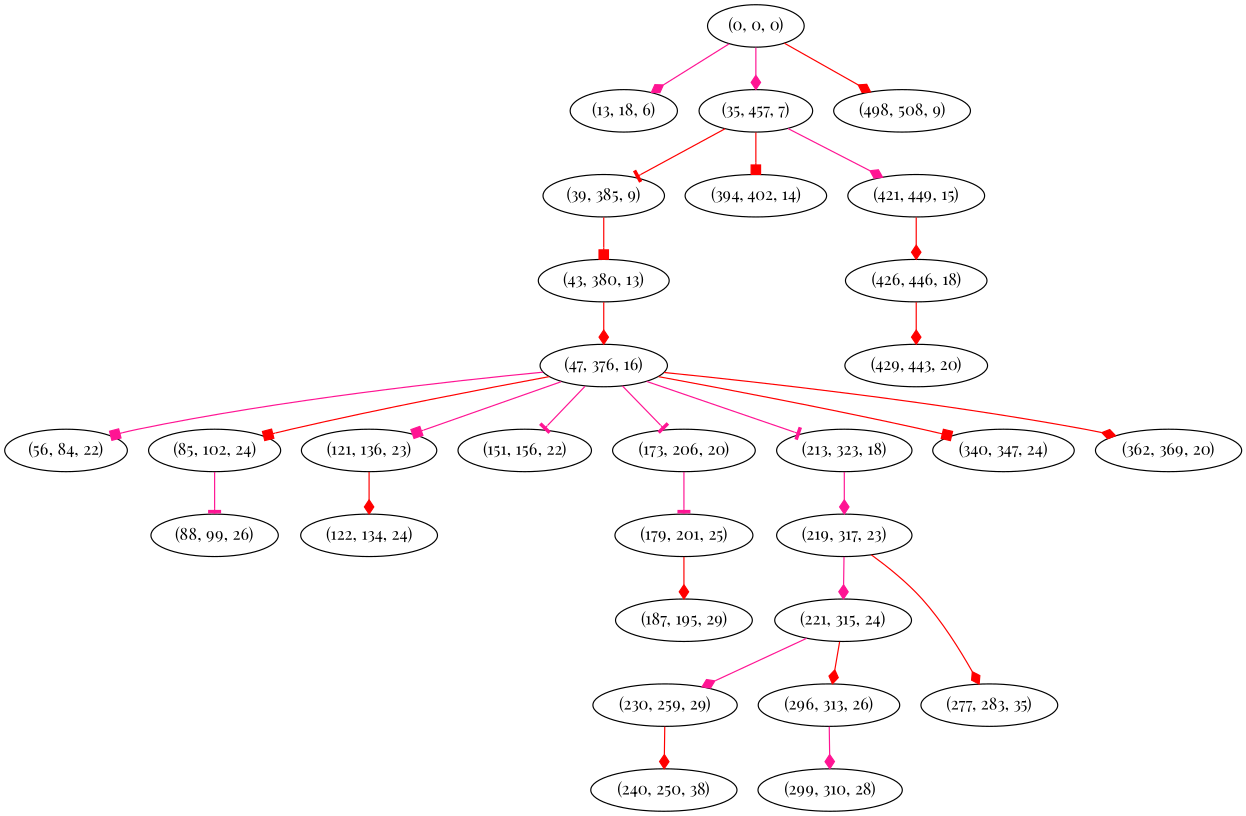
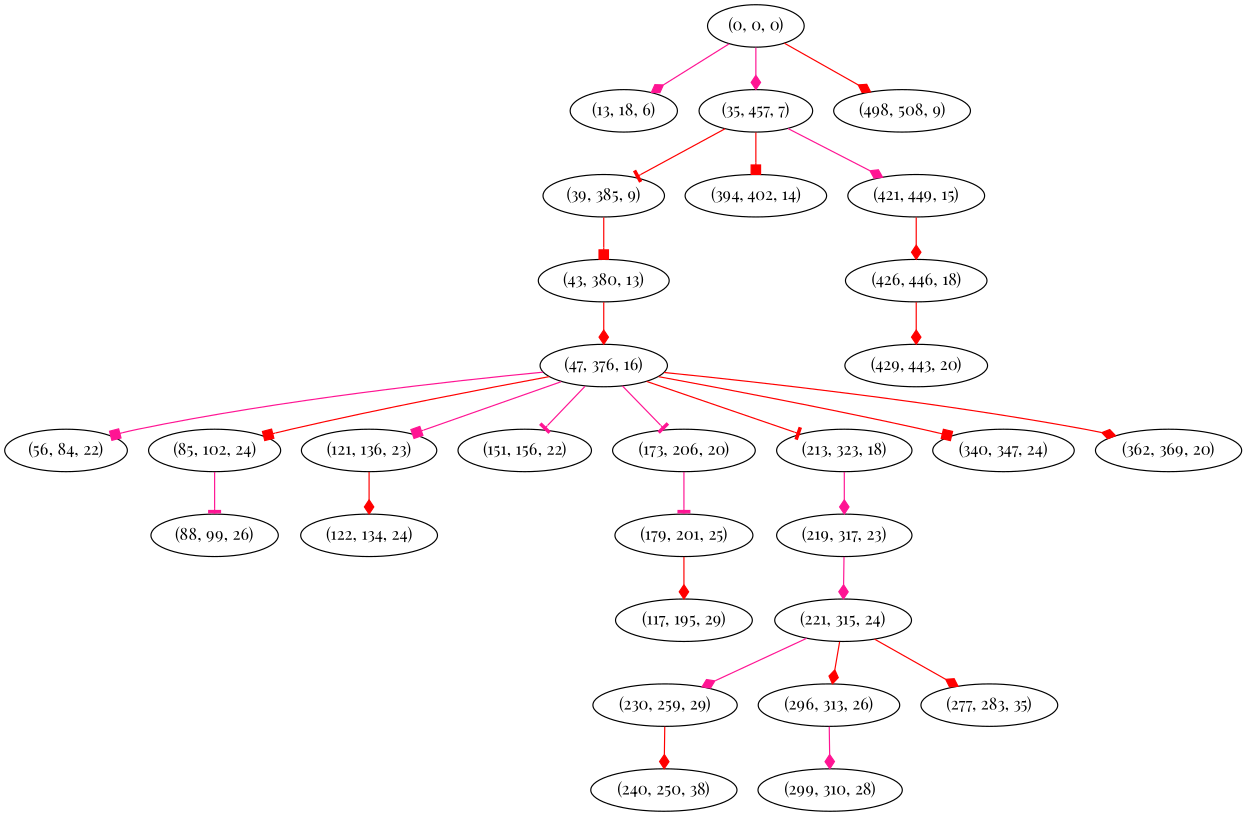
  digraph {
    fontname="Playfair Display"
    node [fontname="Playfair Display"]
    edge [arrowhead=diamond color=red fontname="Playfair Display"]
    "(0, 0, 0)"
    "(13, 18, 6)"
    "(35, 457, 7)"
    "(498, 508, 9)"
    "(39, 385, 9)"
    "(394, 402, 14)"
    "(421, 449, 15)"
    "(43, 380, 13)"
    "(426, 446, 18)"
    "(47, 376, 16)"
    n11 [label="(56, 84, 22)"]
    "(85, 102, 24)"
    "(121, 136, 23)"
    "(151, 156, 22)"
    "(173, 206, 20)"
    "(213, 323, 18)"
    "(340, 347, 24)"
    "(362, 369, 20)"
    "(88, 99, 26)"
    "(122, 134, 24)"
    "(179, 201, 25)"
    "(219, 317, 23)"
-   "(187, 195, 29)"
+   "(187, 195, 29)" [label="(117, 195, 29)"]
    "(221, 315, 24)"
    "(230, 259, 29)"
    "(277, 283, 35)"
    "(296, 313, 26)"
    "(240, 250, 38)"
    "(299, 310, 28)"
    "(429, 443, 20)"
    "(0, 0, 0)" -> "(13, 18, 6)" [color=deeppink]
    "(0, 0, 0)" -> "(35, 457, 7)" [color=deeppink]
    "(0, 0, 0)" -> "(498, 508, 9)"
    "(35, 457, 7)" -> "(39, 385, 9)" [arrowhead=tee]
    "(35, 457, 7)" -> "(394, 402, 14)" [arrowhead=box]
    "(35, 457, 7)" -> "(421, 449, 15)" [color=deeppink]
    "(39, 385, 9)" -> "(43, 380, 13)" [arrowhead=box]
    "(421, 449, 15)" -> "(426, 446, 18)"
    "(43, 380, 13)" -> "(47, 376, 16)"
    "(426, 446, 18)" -> "(429, 443, 20)"
    "(47, 376, 16)" -> n11 [arrowhead=box color=deeppink]
    "(47, 376, 16)" -> "(85, 102, 24)" [arrowhead=box]
    "(47, 376, 16)" -> "(121, 136, 23)" [arrowhead=box color=deeppink]
    "(47, 376, 16)" -> "(151, 156, 22)" [arrowhead=tee color=deeppink]
    "(47, 376, 16)" -> "(173, 206, 20)" [arrowhead=tee color=deeppink]
-   "(47, 376, 16)" -> "(213, 323, 18)" [arrowhead=tee color=deeppink]
+   "(47, 376, 16)" -> "(213, 323, 18)" [arrowhead=tee]
    "(47, 376, 16)" -> "(340, 347, 24)" [arrowhead=box]
    "(47, 376, 16)" -> "(362, 369, 20)"
    "(85, 102, 24)" -> "(88, 99, 26)" [arrowhead=tee color=deeppink]
    "(121, 136, 23)" -> "(122, 134, 24)"
    "(173, 206, 20)" -> "(179, 201, 25)" [arrowhead=tee color=deeppink]
    "(213, 323, 18)" -> "(219, 317, 23)" [color=deeppink]
    "(179, 201, 25)" -> "(187, 195, 29)"
    "(219, 317, 23)" -> "(221, 315, 24)" [color=deeppink]
    "(221, 315, 24)" -> "(230, 259, 29)" [color=deeppink]
-   "(219, 317, 23)" -> "(277, 283, 35)"
+   "(221, 315, 24)" -> "(277, 283, 35)"
    "(221, 315, 24)" -> "(296, 313, 26)"
    "(230, 259, 29)" -> "(240, 250, 38)"
    "(296, 313, 26)" -> "(299, 310, 28)" [color=deeppink]
  }
